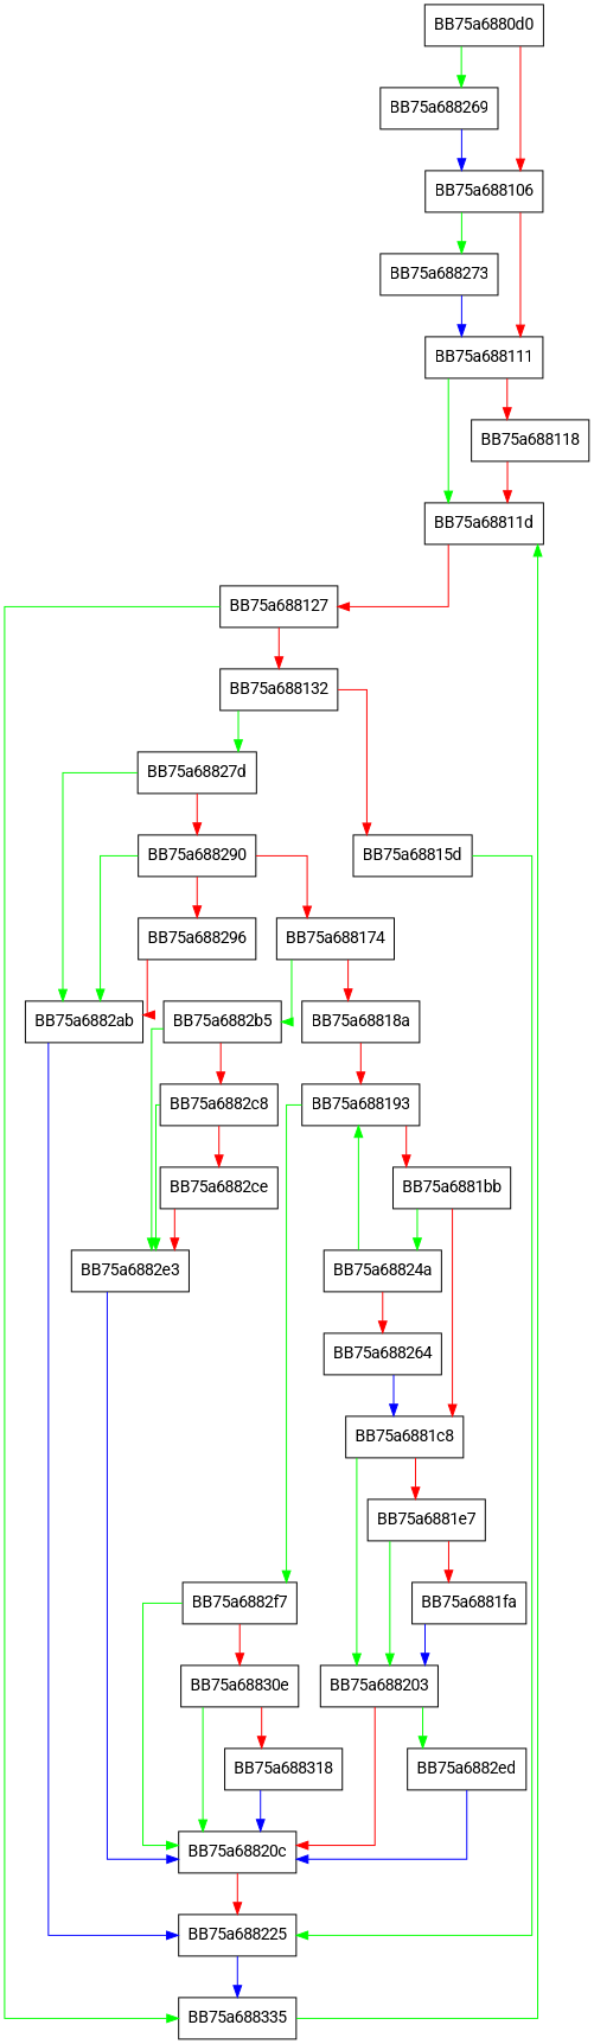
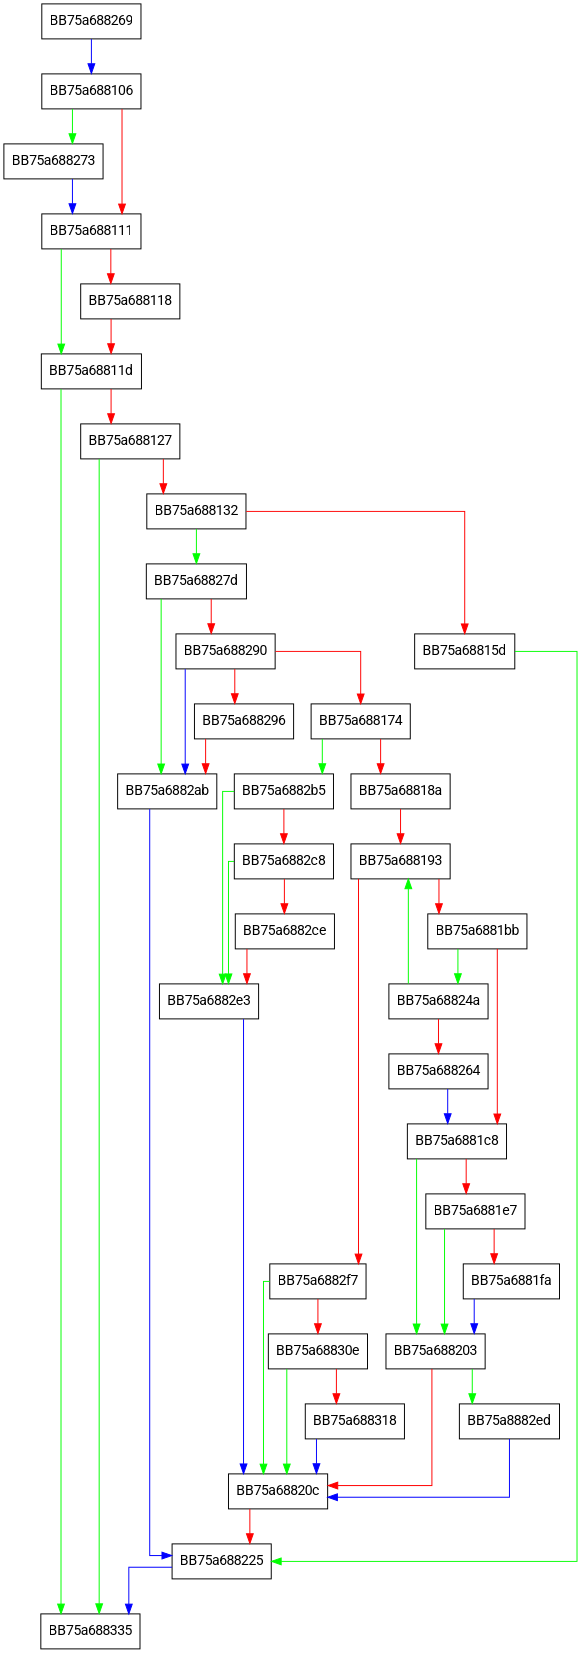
  digraph {
    fontname=Roboto
    splines=ortho
    node [fontname=Roboto shape=box]
    edge [color=red fontname=Roboto]
-   BB75a6880d0
    BB75a688269
    BB75a688106
    BB75a688273
    BB75a688111
    BB75a68811d
    BB75a688118
    BB75a688335
    BB75a688127
    BB75a688132
    BB75a688225
    BB75a68827d
    BB75a68815d
    BB75a6882ab
    BB75a688290
    BB75a688174
    BB75a688296
    BB75a6882b5
    BB75a68818a
    BB75a6882e3
    BB75a6882c8
    BB75a688193
    BB75a68820c
    BB75a6882ce
    BB75a6882f7
    BB75a6881bb
    BB75a68830e
    BB75a68824a
    BB75a6881c8
    BB75a688318
    BB75a688264
    BB75a688203
    BB75a6881e7
-   BB75a6882ed
+   BB75a6882ed [label=BB75a8882ed]
    BB75a6881fa
-   BB75a6880d0 -> BB75a688269 [color=green]
-   BB75a6880d0 -> BB75a688106
    BB75a688269 -> BB75a688106 [color=blue]
    BB75a688106 -> BB75a688273 [color=green]
    BB75a688106 -> BB75a688111
    BB75a688273 -> BB75a688111 [color=blue]
    BB75a688111 -> BB75a68811d [color=green]
    BB75a688111 -> BB75a688118
-   BB75a688335 -> BB75a68811d [color=green]
+   BB75a68811d -> BB75a688335 [color=green]
    BB75a68811d -> BB75a688127
    BB75a688118 -> BB75a68811d
    BB75a688127 -> BB75a688335 [color=green]
    BB75a688127 -> BB75a688132
    BB75a688132 -> BB75a68827d [color=green]
    BB75a688132 -> BB75a68815d
    BB75a688225 -> BB75a688335 [color=blue]
    BB75a68827d -> BB75a6882ab [color=green]
    BB75a68827d -> BB75a688290
    BB75a68815d -> BB75a688225 [color=green]
    BB75a6882ab -> BB75a688225 [color=blue]
-   BB75a688290 -> BB75a6882ab [color=green]
+   BB75a688290 -> BB75a6882ab [color=blue]
    BB75a688290 -> BB75a688174
    BB75a688290 -> BB75a688296
    BB75a688174 -> BB75a6882b5 [color=green]
    BB75a688174 -> BB75a68818a
    BB75a688296 -> BB75a6882ab
    BB75a6882b5 -> BB75a6882e3 [color=green]
    BB75a6882b5 -> BB75a6882c8
    BB75a68818a -> BB75a688193
    BB75a6882e3 -> BB75a68820c [color=blue]
    BB75a6882c8 -> BB75a6882e3 [color=green]
    BB75a6882c8 -> BB75a6882ce
-   BB75a688193 -> BB75a6882f7 [color=green]
+   BB75a688193 -> BB75a6882f7
    BB75a688193 -> BB75a6881bb
    BB75a68820c -> BB75a688225
    BB75a6882ce -> BB75a6882e3
    BB75a6882f7 -> BB75a68820c [color=green]
    BB75a6882f7 -> BB75a68830e
    BB75a6881bb -> BB75a68824a [color=green]
    BB75a6881bb -> BB75a6881c8
    BB75a68830e -> BB75a68820c [color=green]
    BB75a68830e -> BB75a688318
    BB75a68824a -> BB75a688193 [color=green]
    BB75a68824a -> BB75a688264
    BB75a6881c8 -> BB75a688203 [color=green]
    BB75a6881c8 -> BB75a6881e7
    BB75a688318 -> BB75a68820c [color=blue]
    BB75a688264 -> BB75a6881c8 [color=blue]
    BB75a688203 -> BB75a68820c
    BB75a688203 -> BB75a6882ed [color=green]
    BB75a6881e7 -> BB75a688203 [color=green]
    BB75a6881e7 -> BB75a6881fa
    BB75a6882ed -> BB75a68820c [color=blue]
    BB75a6881fa -> BB75a688203 [color=blue]
  }
